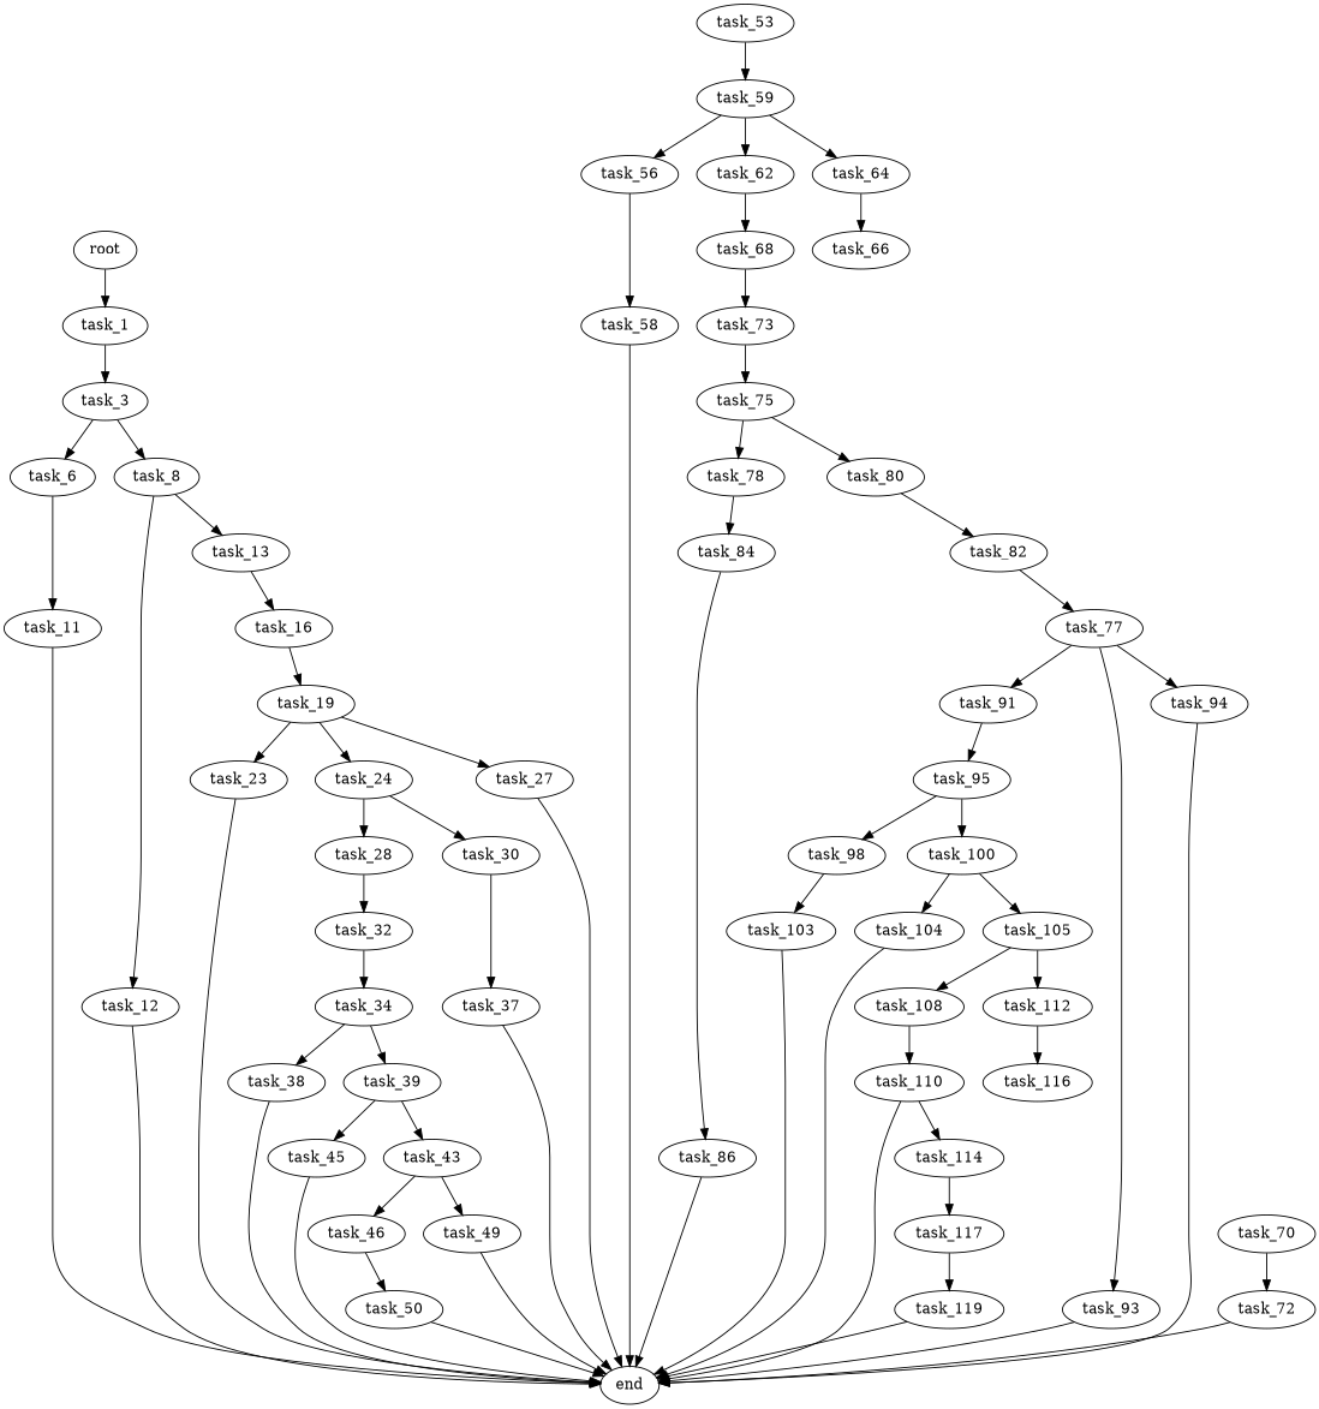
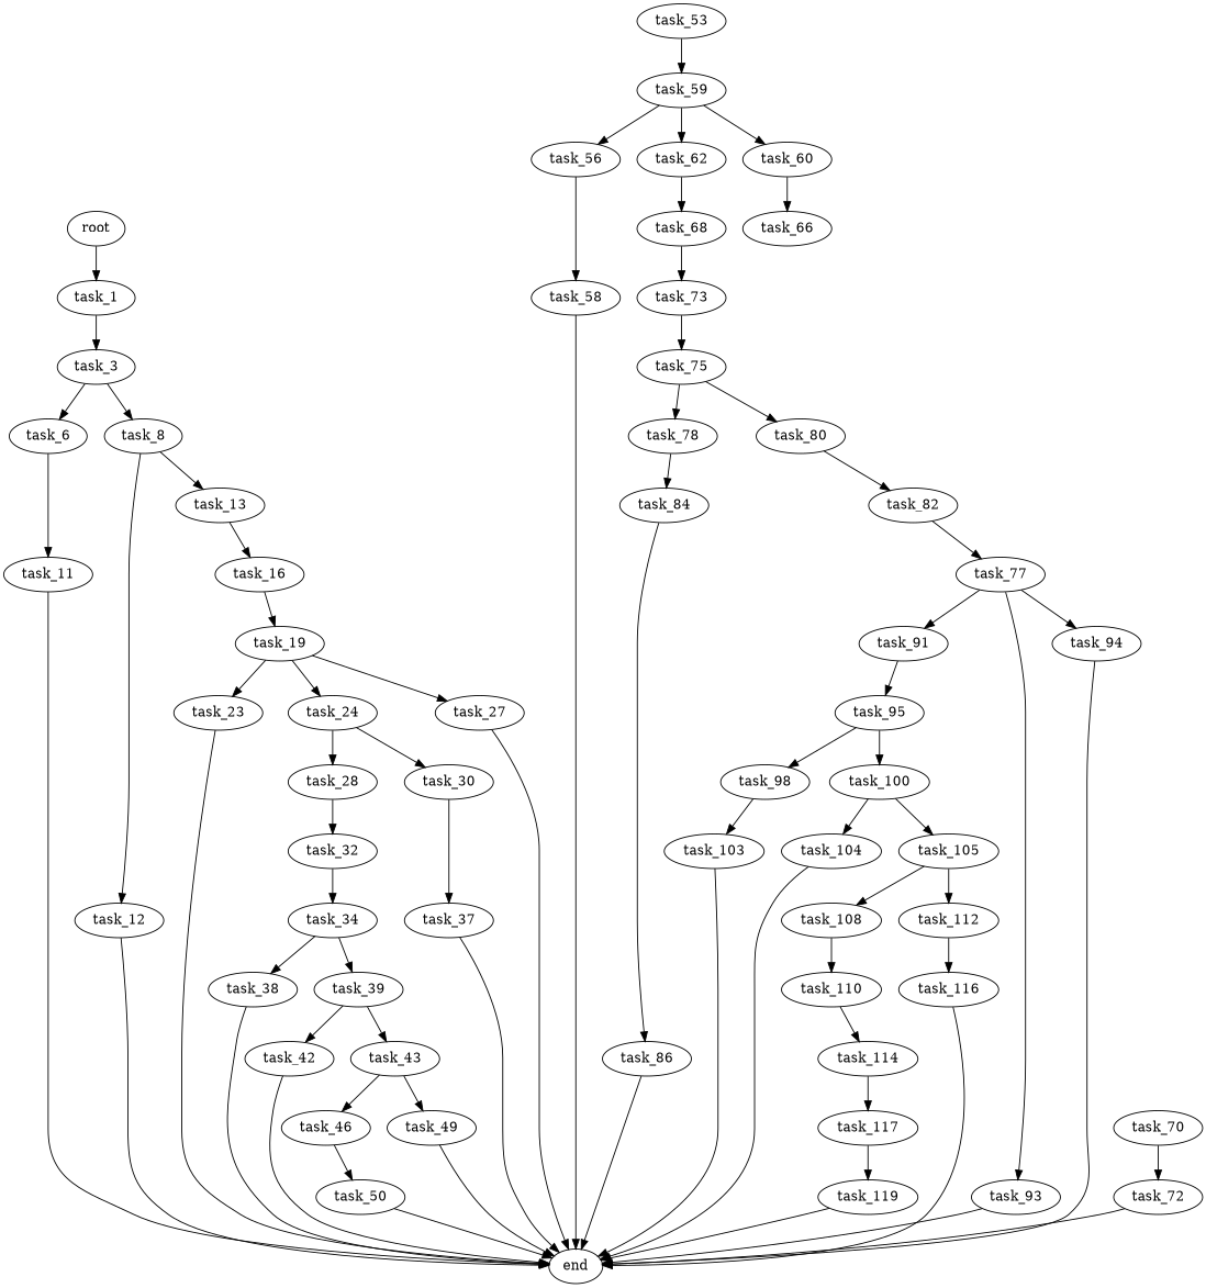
  digraph {
    root
    task_1
    task_3
    task_6
    task_8
    task_11
    task_12
    task_13
    end
    task_16
    task_19
    task_23
    task_24
    task_27
    task_28
    task_30
    task_32
    task_37
    task_34
    task_38
    task_39
-   task_42 [label=task_45]
+   task_42
    task_43
    task_46
    task_49
    task_50
    task_53
    task_59
    task_56
    task_58
    task_62
-   task_64
+   task_64 [label=task_60]
    task_68
    task_66
    task_73
    task_70
    task_72
    task_75
    task_78
    task_80
    task_84
    task_82
    task_86
    n44 [label=task_77]
    task_91
    task_93
    task_94
    task_95
    task_98
    task_100
    task_103
    task_104
    task_105
    task_108
    task_112
    task_110
    task_116
    task_114
    task_117
    task_119
    root -> task_1
    task_1 -> task_3
    task_3 -> task_6
    task_3 -> task_8
    task_6 -> task_11
    task_8 -> task_12
    task_8 -> task_13
    task_11 -> end
    task_12 -> end
    task_13 -> task_16
    task_16 -> task_19
    task_19 -> task_23
    task_19 -> task_24
    task_19 -> task_27
    task_23 -> end
    task_24 -> task_28
    task_24 -> task_30
    task_27 -> end
    task_28 -> task_32
    task_30 -> task_37
    task_32 -> task_34
    task_37 -> end
    task_34 -> task_38
    task_34 -> task_39
    task_38 -> end
    task_39 -> task_42
    task_39 -> task_43
    task_42 -> end
    task_43 -> task_46
    task_43 -> task_49
    task_46 -> task_50
    task_49 -> end
    task_50 -> end
    task_53 -> task_59
    task_59 -> task_56
    task_59 -> task_62
    task_59 -> task_64
    task_56 -> task_58
    task_58 -> end
    task_62 -> task_68
    task_64 -> task_66
    task_68 -> task_73
    task_73 -> task_75
    task_70 -> task_72
    task_72 -> end
    task_75 -> task_78
    task_75 -> task_80
    task_78 -> task_84
    task_80 -> task_82
    task_84 -> task_86
    task_82 -> n44
    task_86 -> end
    n44 -> task_91
    n44 -> task_93
    n44 -> task_94
    task_91 -> task_95
    task_93 -> end
    task_94 -> end
    task_95 -> task_98
    task_95 -> task_100
    task_98 -> task_103
    task_100 -> task_104
    task_100 -> task_105
    task_103 -> end
    task_104 -> end
    task_105 -> task_108
    task_105 -> task_112
    task_108 -> task_110
    task_112 -> task_116
    task_110 -> task_114
-   task_110 -> end
+   task_116 -> end
    task_114 -> task_117
    task_117 -> task_119
    task_119 -> end
  }
